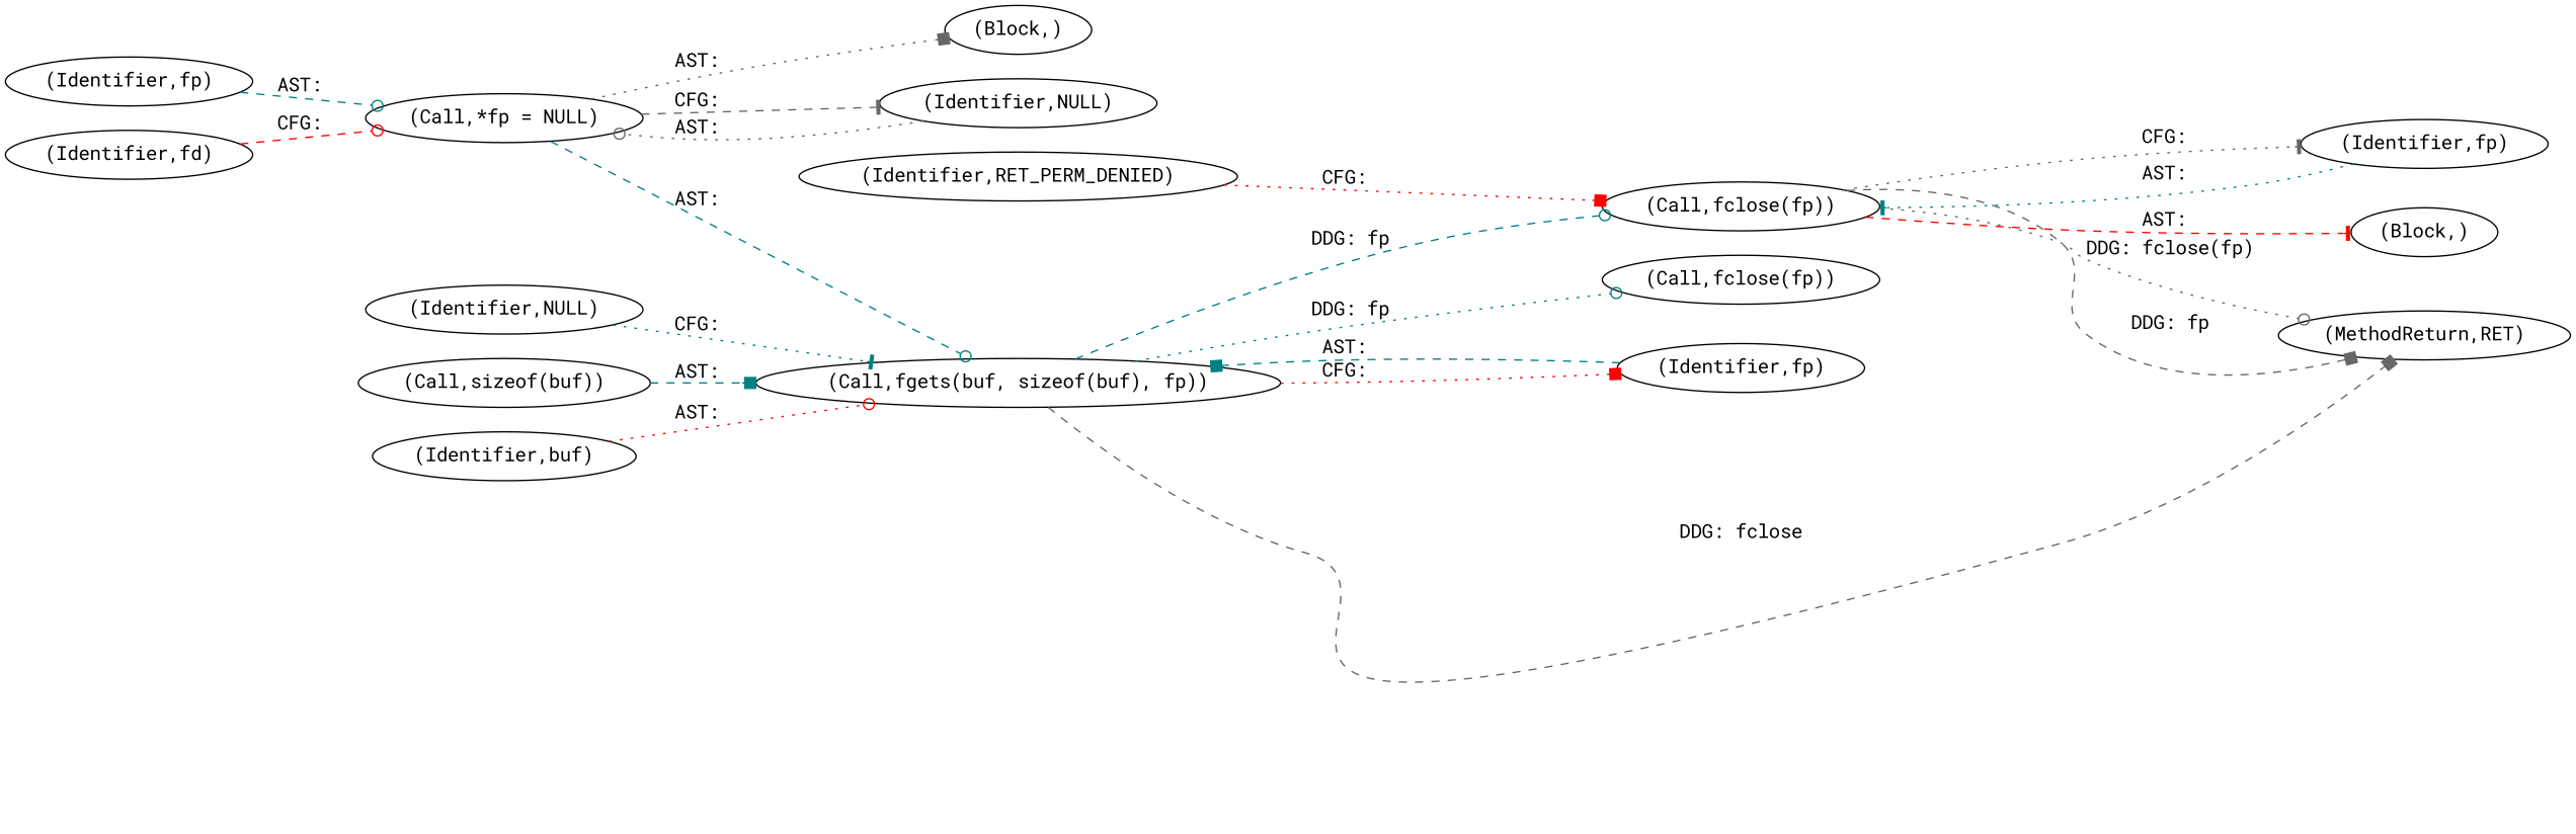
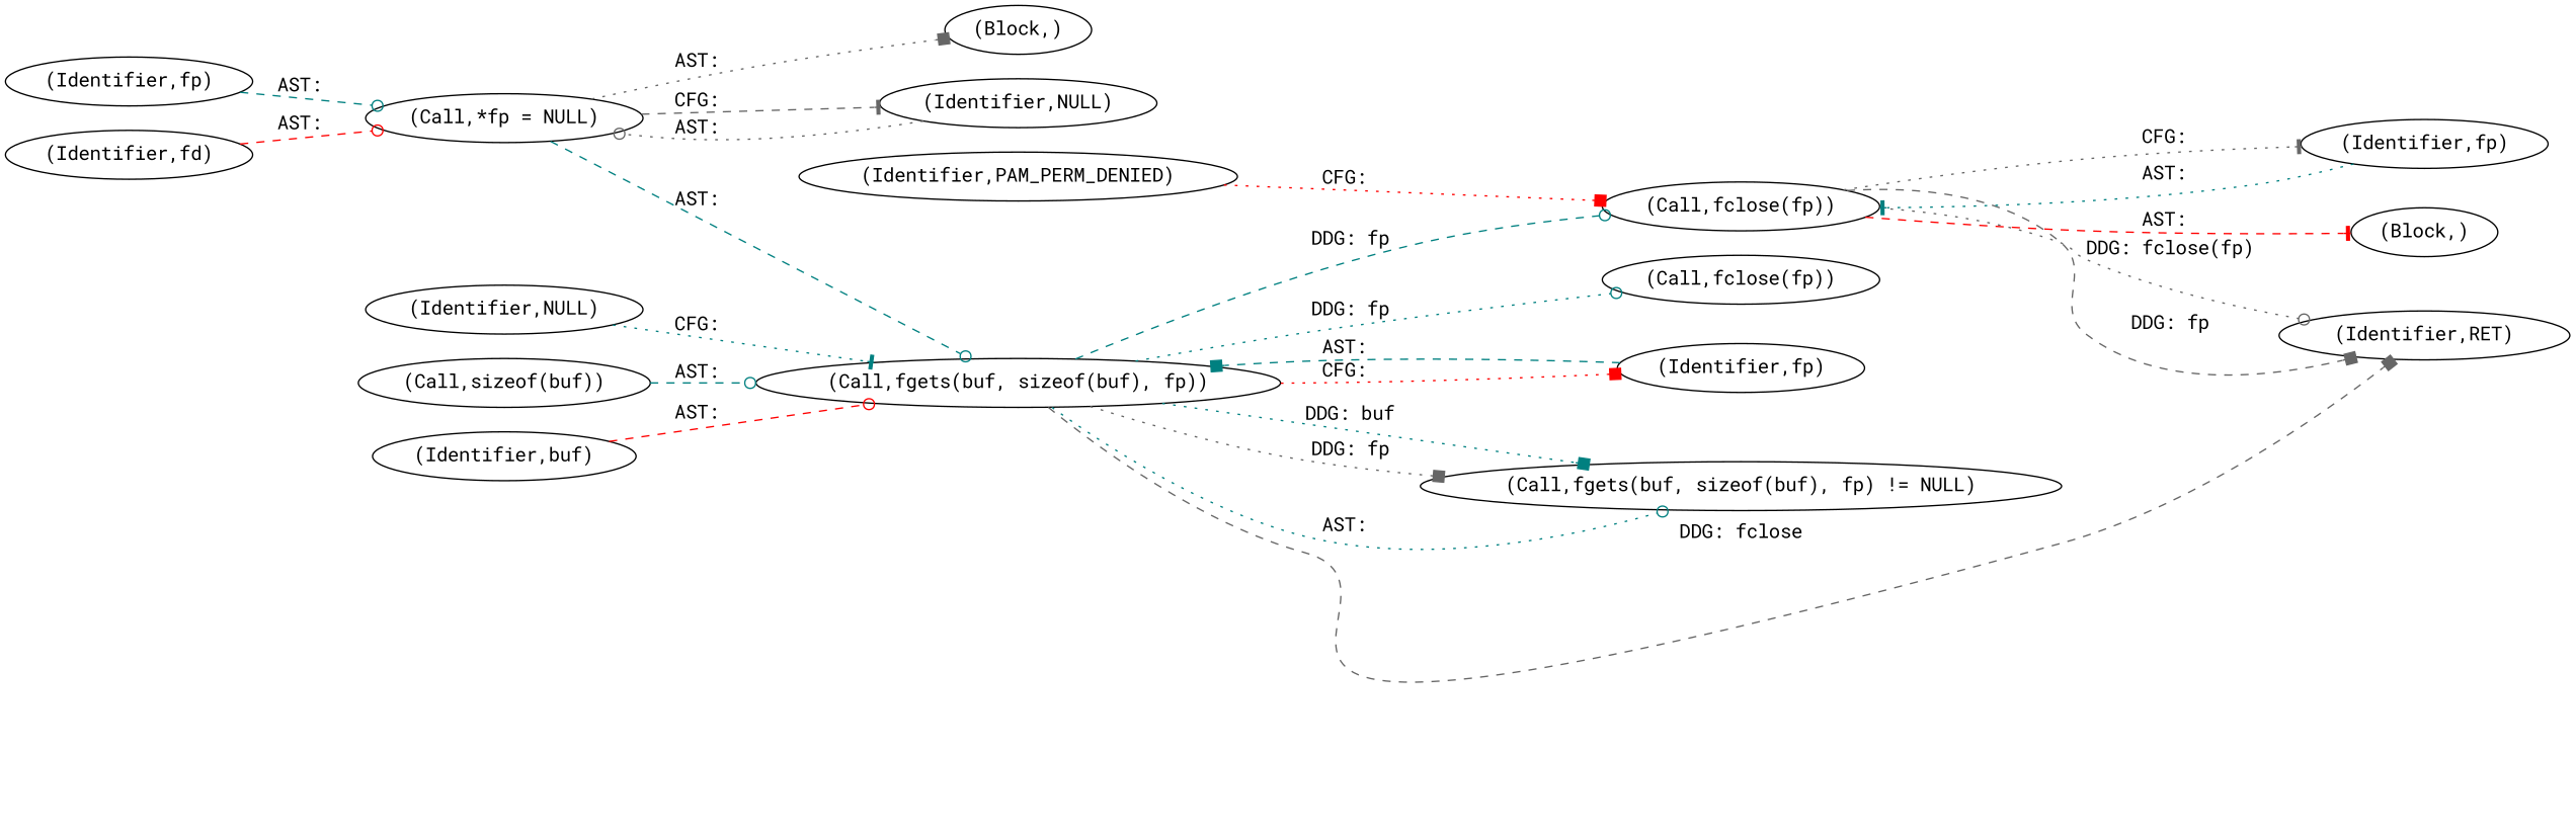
  digraph {
    fontname="Roboto Mono"
    rankdir=LR
    node [fontname="Roboto Mono"]
    edge [arrowhead=odot color=teal fontname="Roboto Mono" style=dotted]
    n1 [label="(Call,fclose(fp))"]
    n2 [label="(Identifier,fp)"]
    n3 [label="(Block,)"]
-   n4 [label="(MethodReturn,RET)"]
+   n4 [label="(Identifier,RET)"]
    n5 [label="(Call,fgets(buf, sizeof(buf), fp))"]
    n6 [label="(Call,fclose(fp))"]
    n7 [label="(Identifier,fp)"]
+   n8 [label="(Call,fgets(buf, sizeof(buf), fp) != NULL)"]
    n9 [label="(Call,*fp = NULL)"]
    n10 [label="(Identifier,NULL)"]
    n11 [label="(Block,)"]
    n12 [label="(Identifier,NULL)"]
    n13 [label="(Call,sizeof(buf))"]
    n14 [label="(Identifier,buf)"]
    n15 [label="(Identifier,fp)"]
-   n16 [label="(Identifier,RET_PERM_DENIED)"]
+   n16 [label="(Identifier,PAM_PERM_DENIED)"]
    n17 [label="(Identifier,fd)"]
    n1 -> n2 [arrowhead=tee color=gray40 label="CFG: "]
    n1 -> n3 [arrowhead=tee color=red label="AST: " style=dashed]
    n1 -> n4 [arrowhead=box color=gray40 label="DDG: fp" style=dashed]
    n1 -> n4 [color=gray40 label="DDG: fclose(fp)"]
    n2 -> n1 [arrowhead=tee label="AST: "]
    n5 -> n1 [label="DDG: fp" style=dashed]
    n5 -> n4 [arrowhead=box color=gray40 label="DDG: fclose" style=dashed]
    n5 -> n6 [label="DDG: fp"]
    n5 -> n7 [arrowhead=box color=red label="CFG: "]
+   n5 -> n8 [label="AST: "]
+   n5 -> n8 [arrowhead=box label="DDG: buf"]
+   n5 -> n8 [arrowhead=box color=gray40 label="DDG: fp"]
    n7 -> n5 [arrowhead=box label="AST: " style=dashed]
    n9 -> n5 [label="AST: " style=dashed]
    n9 -> n10 [arrowhead=tee color=gray40 label="CFG: " style=dashed]
    n9 -> n11 [arrowhead=box color=gray40 label="AST: "]
    n10 -> n9 [color=gray40 label="AST: "]
    n12 -> n5 [arrowhead=tee label="CFG: "]
-   n13 -> n5 [arrowhead=box label="AST: " style=dashed]
-   n14 -> n5 [color=red label="AST: "]
+   n13 -> n5 [label="AST: " style=dashed]
+   n14 -> n5 [color=red label="AST: " style=dashed]
    n15 -> n9 [label="AST: " style=dashed]
    n16 -> n1 [arrowhead=box color=red label="CFG: "]
-   n17 -> n9 [color=red label="CFG: " style=dashed]
+   n17 -> n9 [color=red label="AST: " style=dashed]
  }
